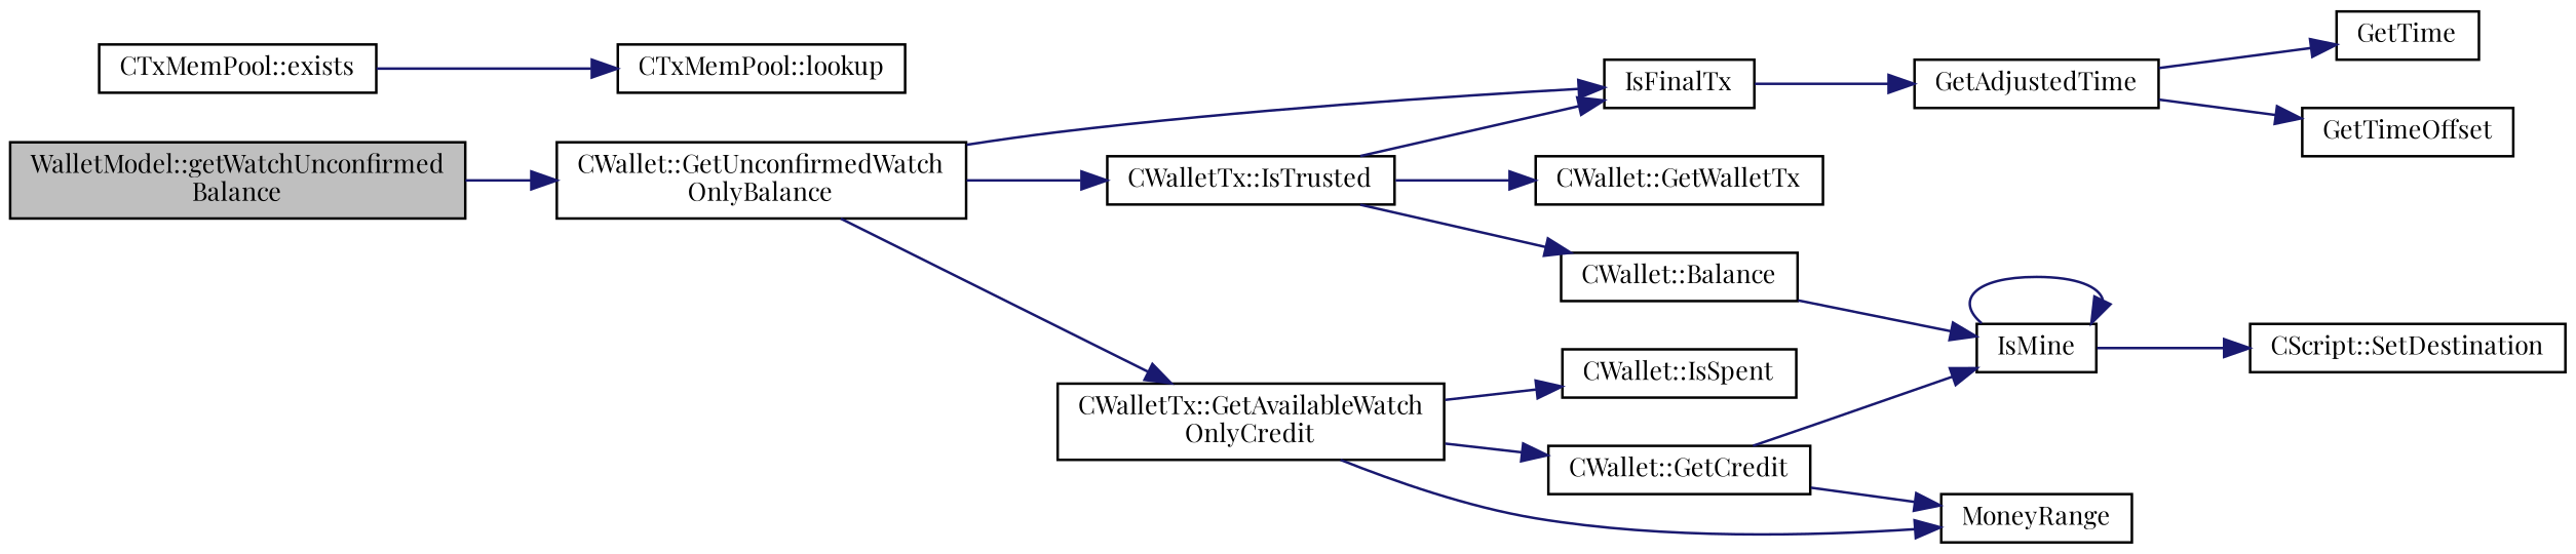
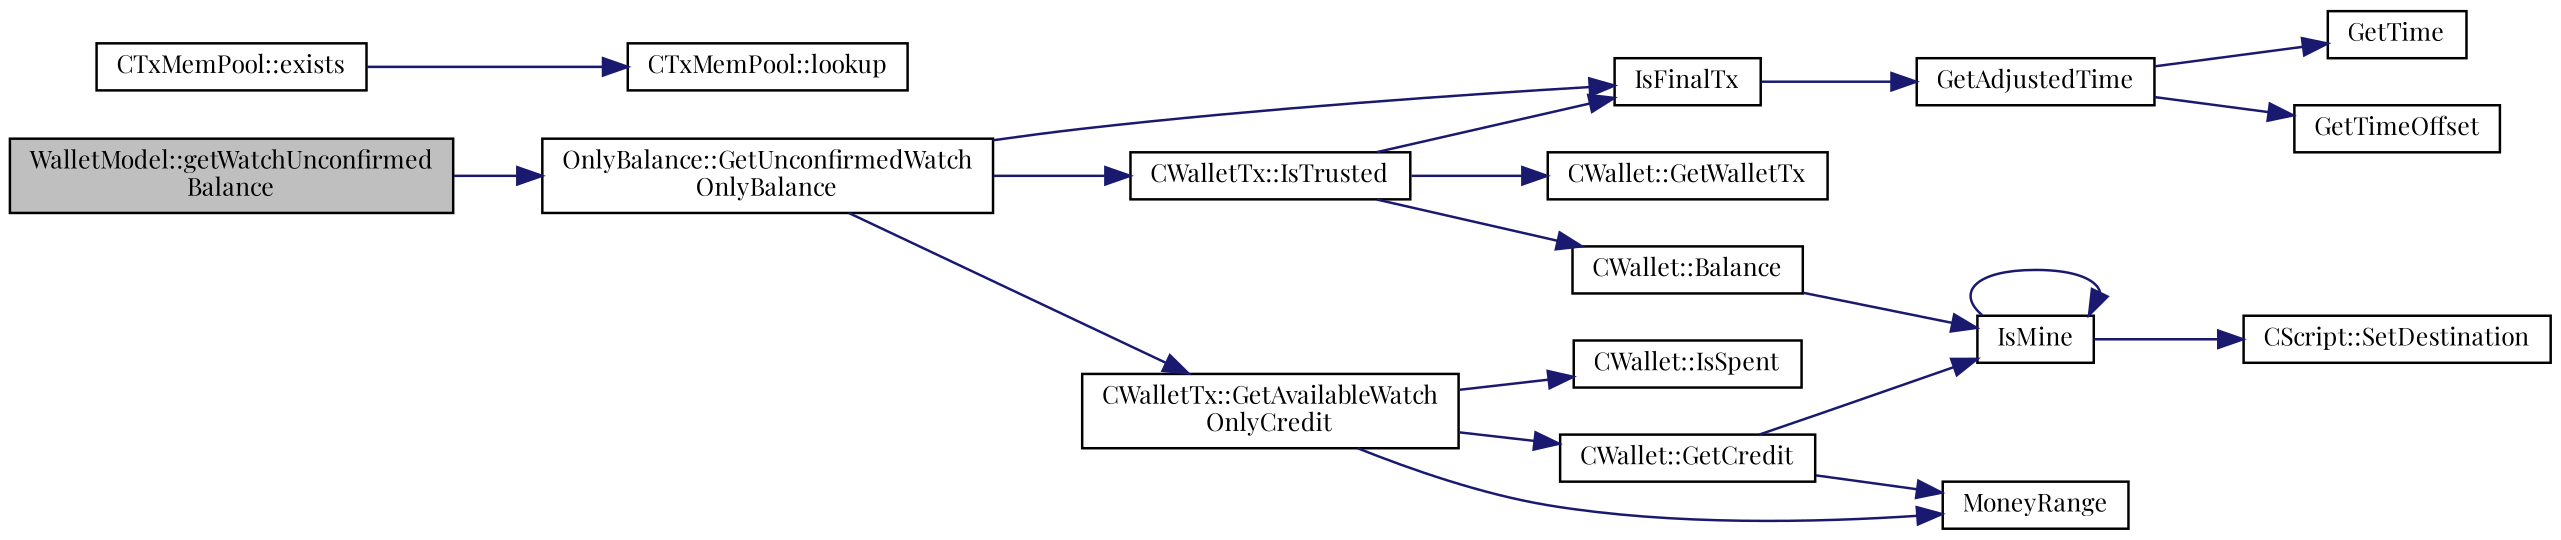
  digraph {
    fontname="Playfair Display"
    rankdir=LR
    node [color=black fillcolor=white fontname="Playfair Display" fontsize=10 shape=record style=filled]
    edge [color=midnightblue fontname="Playfair Display" fontsize=10 labelfontname=Helvetica labelfontsize=10 style=solid]
    n1 [fillcolor=grey75 fontcolor=black height=0.2 label="WalletModel::getWatchUnconfirmed\lBalance" width=0.4]
-   n2 [height=0.2 label="CWallet::GetUnconfirmedWatch\lOnlyBalance" width=0.4]
+   n2 [height=0.2 label="OnlyBalance::GetUnconfirmedWatch\lOnlyBalance" width=0.4]
    n3 [height=0.2 label=IsFinalTx width=0.4]
    n4 [height=0.2 label="CWalletTx::IsTrusted" width=0.4]
    n5 [height=0.2 label="CWalletTx::GetAvailableWatch\lOnlyCredit" width=0.4]
    n6 [height=0.2 label=GetAdjustedTime width=0.4]
    n7 [height=0.2 label="CWallet::GetWalletTx" width=0.4]
    n8 [height=0.2 label="CWallet::Balance" width=0.4]
    n9 [height=0.2 label="CWallet::IsSpent" width=0.4]
    n10 [height=0.2 label="CWallet::GetCredit" width=0.4]
    n11 [height=0.2 label=MoneyRange width=0.4]
    n12 [height=0.2 label=GetTime width=0.4]
    n13 [height=0.2 label=GetTimeOffset width=0.4]
    n14 [height=0.2 label=IsMine width=0.4]
    n15 [height=0.2 label="CScript::SetDestination" width=0.4]
    n16 [height=0.2 label="CTxMemPool::exists" width=0.4]
    n17 [height=0.2 label="CTxMemPool::lookup" width=0.4]
    n1 -> n2
    n2 -> n3
    n2 -> n4
    n2 -> n5
    n3 -> n6
    n4 -> n3
    n4 -> n7
    n4 -> n8
    n5 -> n9
    n5 -> n10
    n5 -> n11
    n6 -> n12
    n6 -> n13
    n8 -> n14
    n10 -> n11
    n10 -> n14
    n14 -> n14
    n14 -> n15
    n16 -> n17
  }
